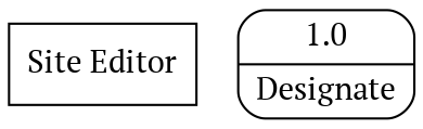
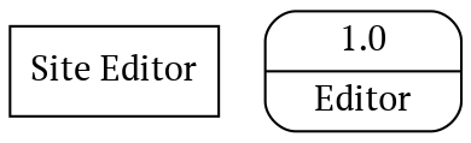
  digraph {
    fontname="PT Serif"
    node [fontname="PT Serif"]
    n1 [label="Site Editor" shape=box]
-   n2 [label="{<f0> 1.0|<f1> Designate }" shape=Mrecord]
+   n2 [label="{<f0> 1.0|<f1> Editor }" shape=Mrecord]
  }
